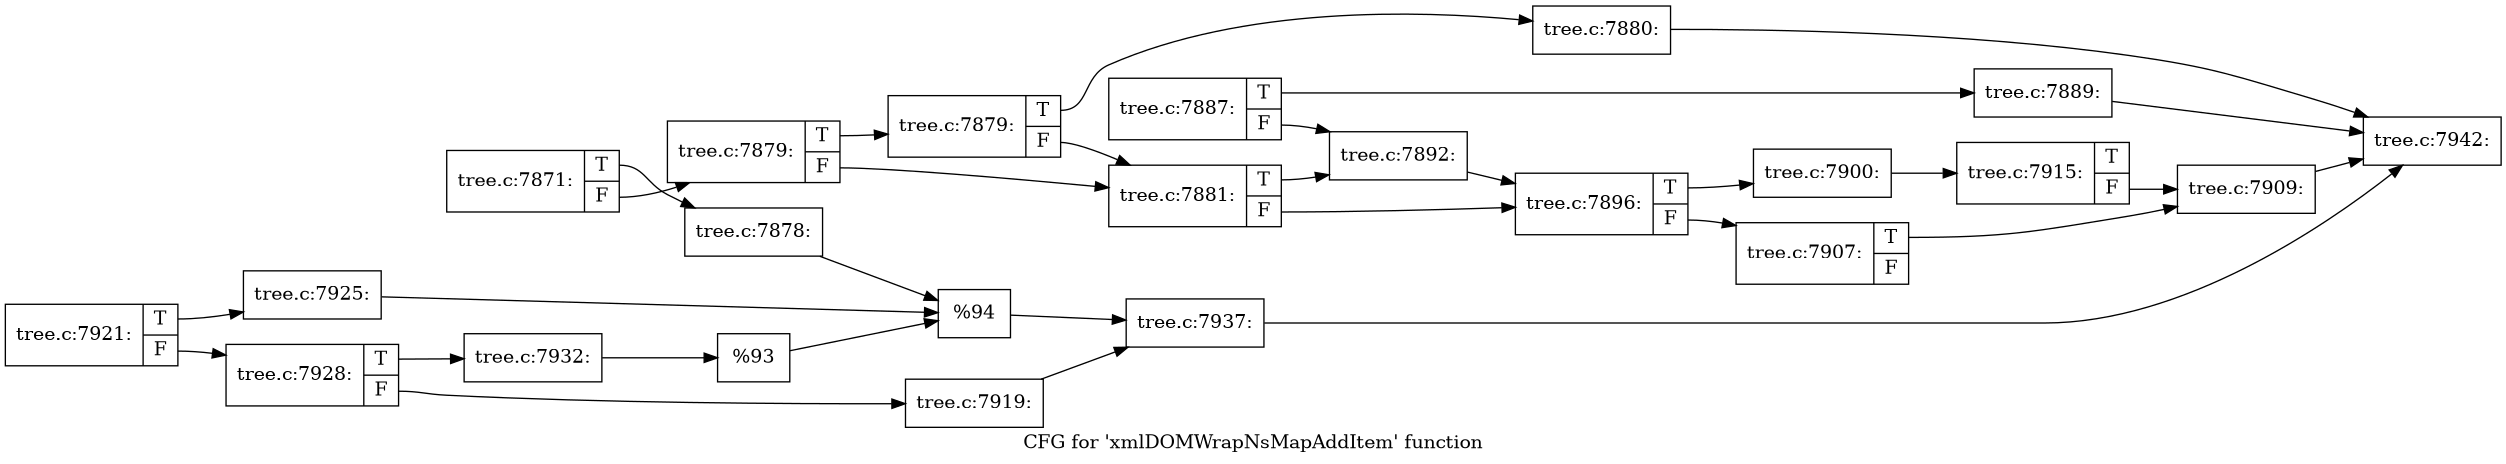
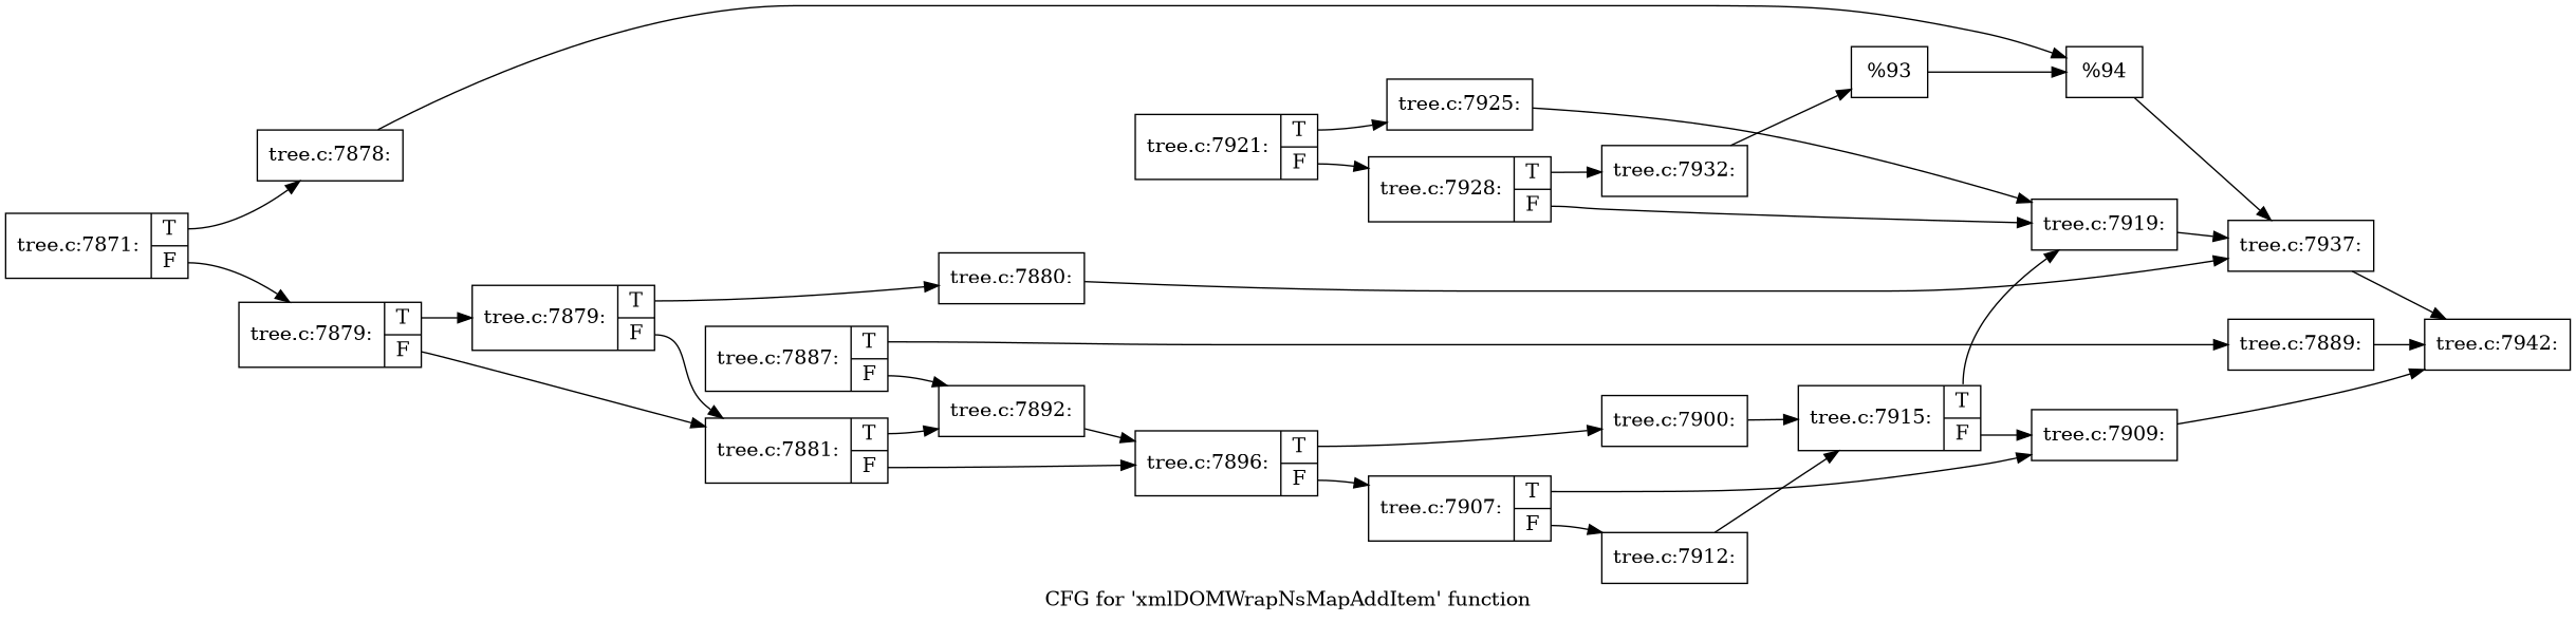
  digraph {
    label="CFG for 'xmlDOMWrapNsMapAddItem' function"
    rankdir=LR
    node [shape=record]
    n1 [label="{tree.c:7871:|{<s0>T|<s1>F}}"]
    n2 [label="{tree.c:7878:}"]
    n3 [label="{tree.c:7879:|{<s0>T|<s1>F}}"]
    n4 [label="{%94}"]
    n5 [label="{tree.c:7879:|{<s0>T|<s1>F}}"]
    n6 [label="{tree.c:7881:|{<s0>T|<s1>F}}"]
    n7 [label="{tree.c:7942:}"]
    n8 [label="{tree.c:7880:}"]
    n9 [label="{tree.c:7896:|{<s0>T|<s1>F}}"]
    n10 [label="{tree.c:7892:}"]
    n11 [label="{tree.c:7887:|{<s0>T|<s1>F}}"]
    n12 [label="{tree.c:7889:}"]
    n13 [label="{tree.c:7900:}"]
    n14 [label="{tree.c:7907:|{<s0>T|<s1>F}}"]
    n15 [label="{tree.c:7915:|{<s0>T|<s1>F}}"]
    n16 [label="{tree.c:7909:}"]
+   n17 [label="{tree.c:7912:}"]
    n18 [label="{tree.c:7919:}"]
    n19 [label="{tree.c:7937:}"]
    n20 [label="{tree.c:7921:|{<s0>T|<s1>F}}"]
    n21 [label="{tree.c:7925:}"]
    n22 [label="{tree.c:7928:|{<s0>T|<s1>F}}"]
    n23 [label="{tree.c:7932:}"]
    n24 [label="{%93}"]
    n1 -> n2 [tailport=s0]
    n1 -> n3 [tailport=s1]
    n2 -> n4
    n3 -> n5 [tailport=s0]
    n3 -> n6 [tailport=s1]
    n4 -> n19
    n5 -> n6 [tailport=s1]
    n5 -> n8 [tailport=s0]
    n6 -> n9 [tailport=s1]
    n6 -> n10 [tailport=s0]
-   n8 -> n7
+   n8 -> n19
    n9 -> n13 [tailport=s0]
    n9 -> n14 [tailport=s1]
    n10 -> n9
    n11 -> n10 [tailport=s1]
    n11 -> n12 [tailport=s0]
    n12 -> n7
    n13 -> n15
    n14 -> n16 [tailport=s0]
+   n14 -> n17 [tailport=s1]
    n15 -> n16 [tailport=s1]
+   n15 -> n18 [tailport=s0]
    n16 -> n7
+   n17 -> n15
    n18 -> n19
    n19 -> n7
    n20 -> n21 [tailport=s0]
    n20 -> n22 [tailport=s1]
-   n21 -> n4
+   n21 -> n18
    n22 -> n18 [tailport=s1]
    n22 -> n23 [tailport=s0]
    n23 -> n24
    n24 -> n4
  }
